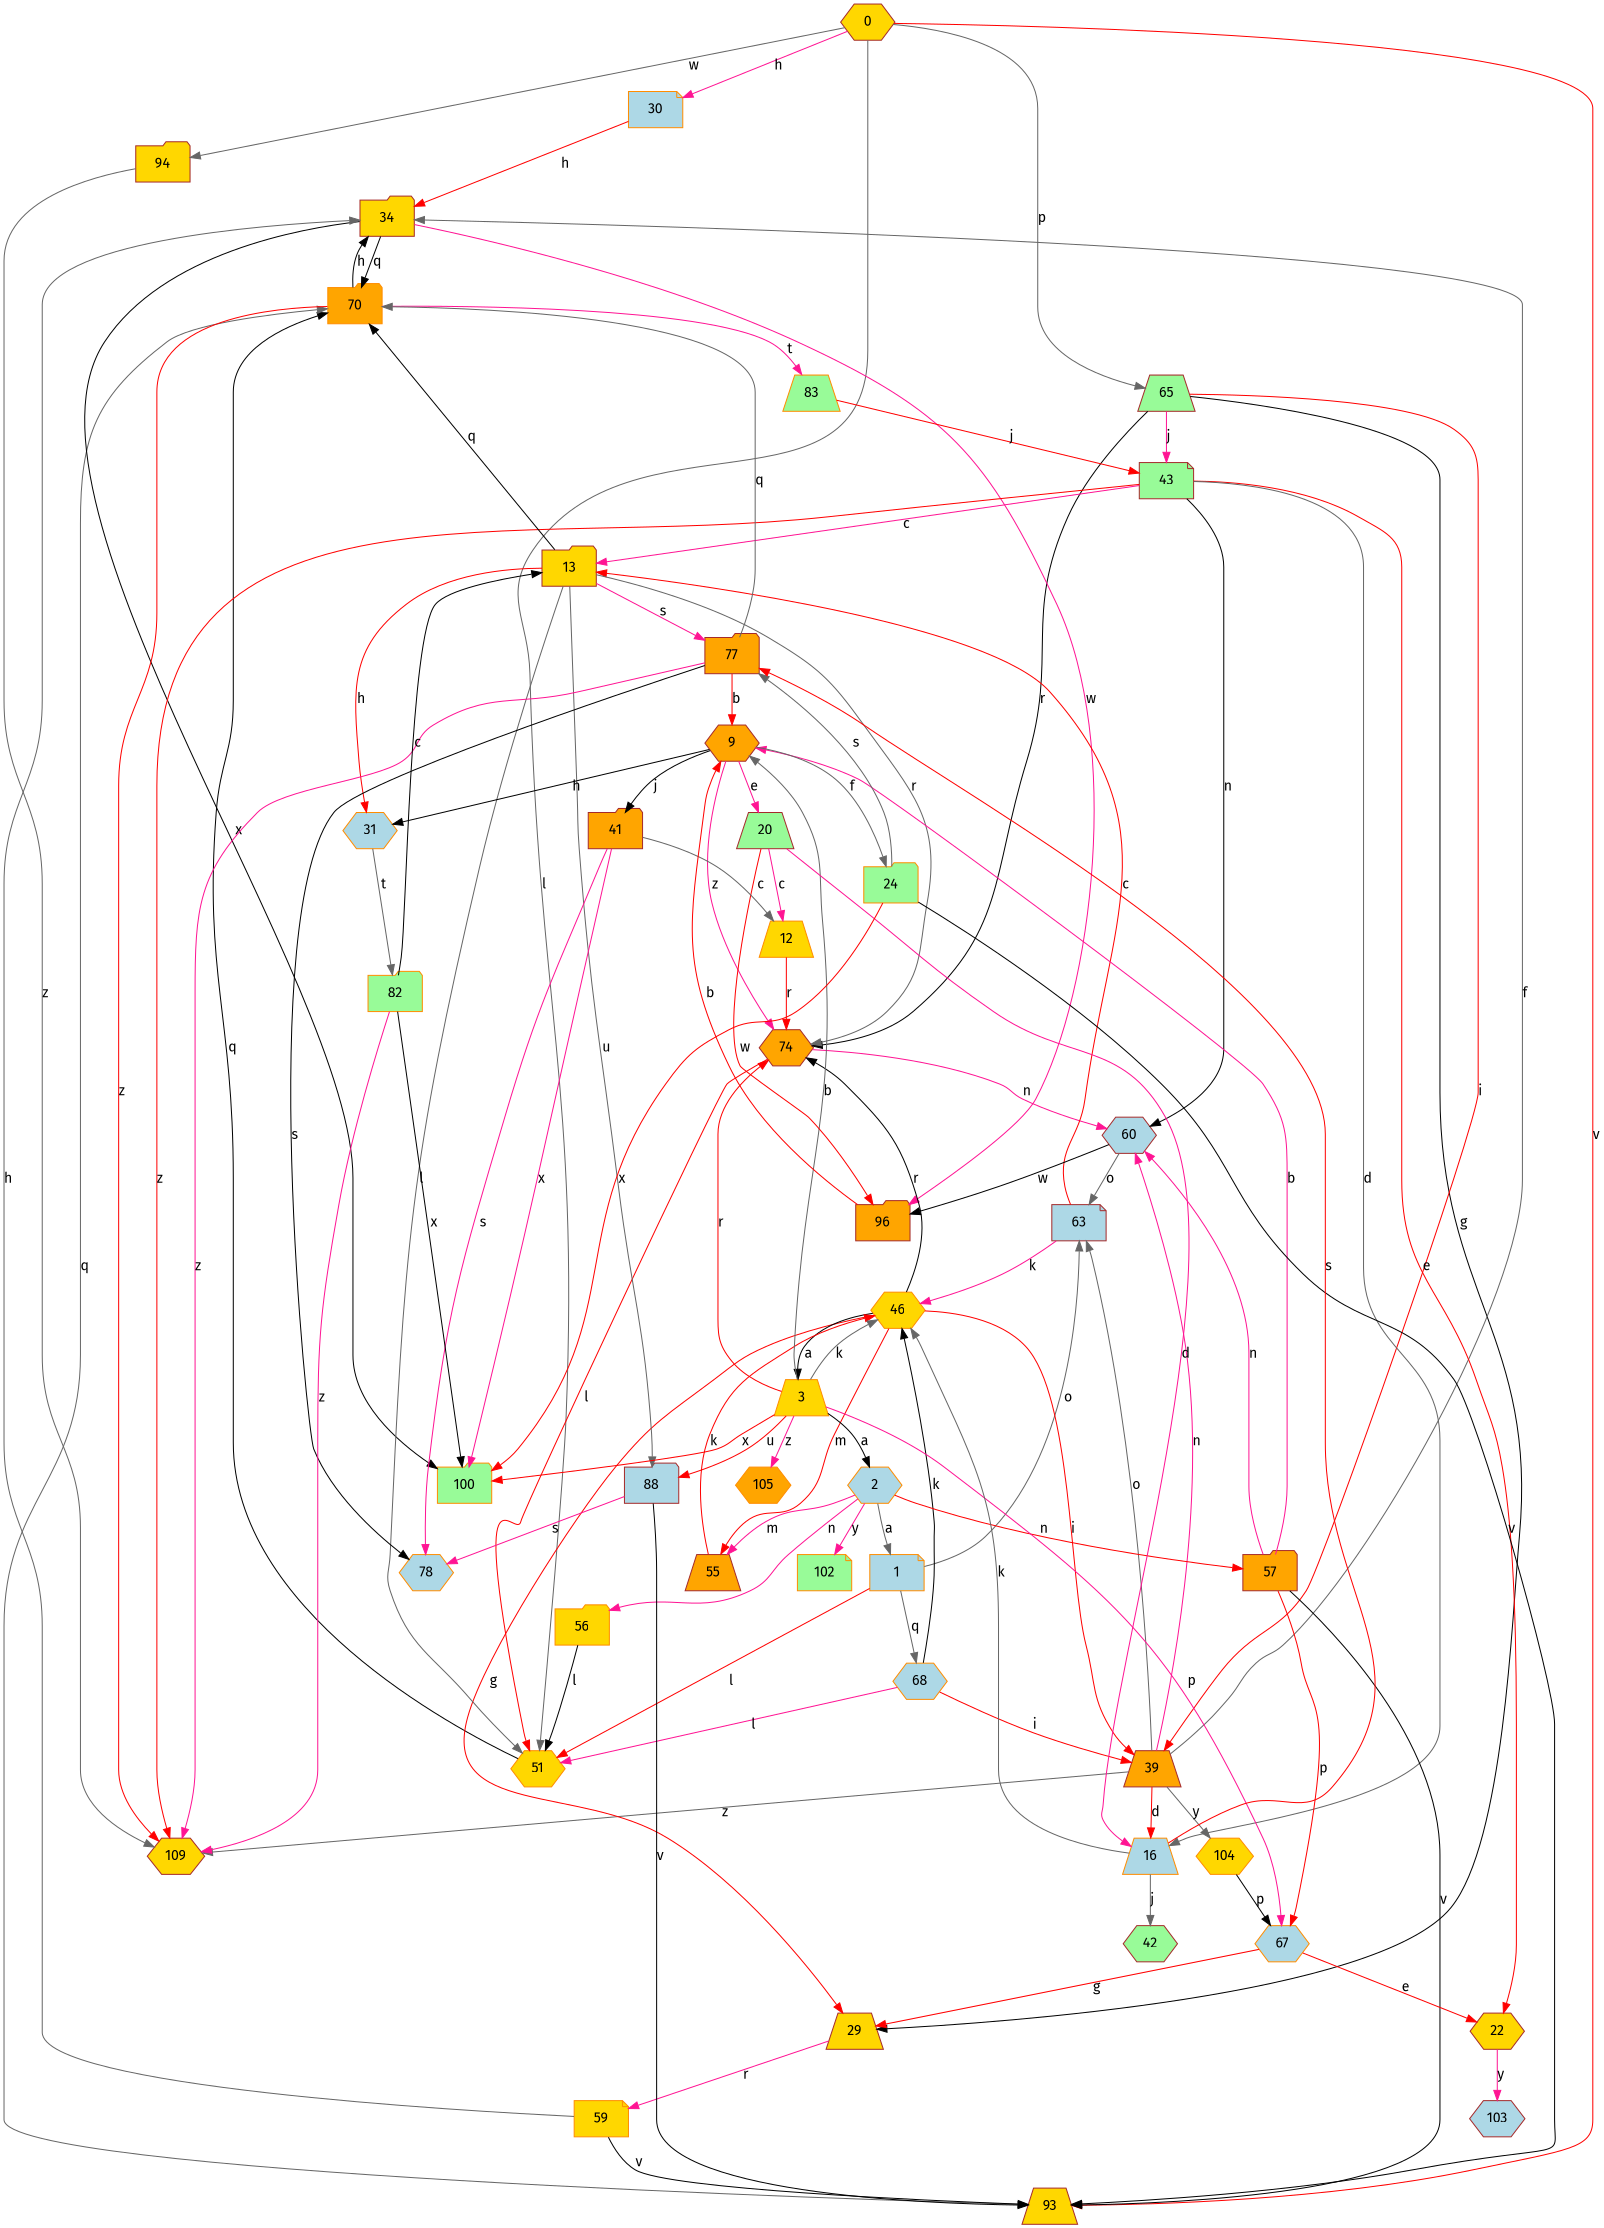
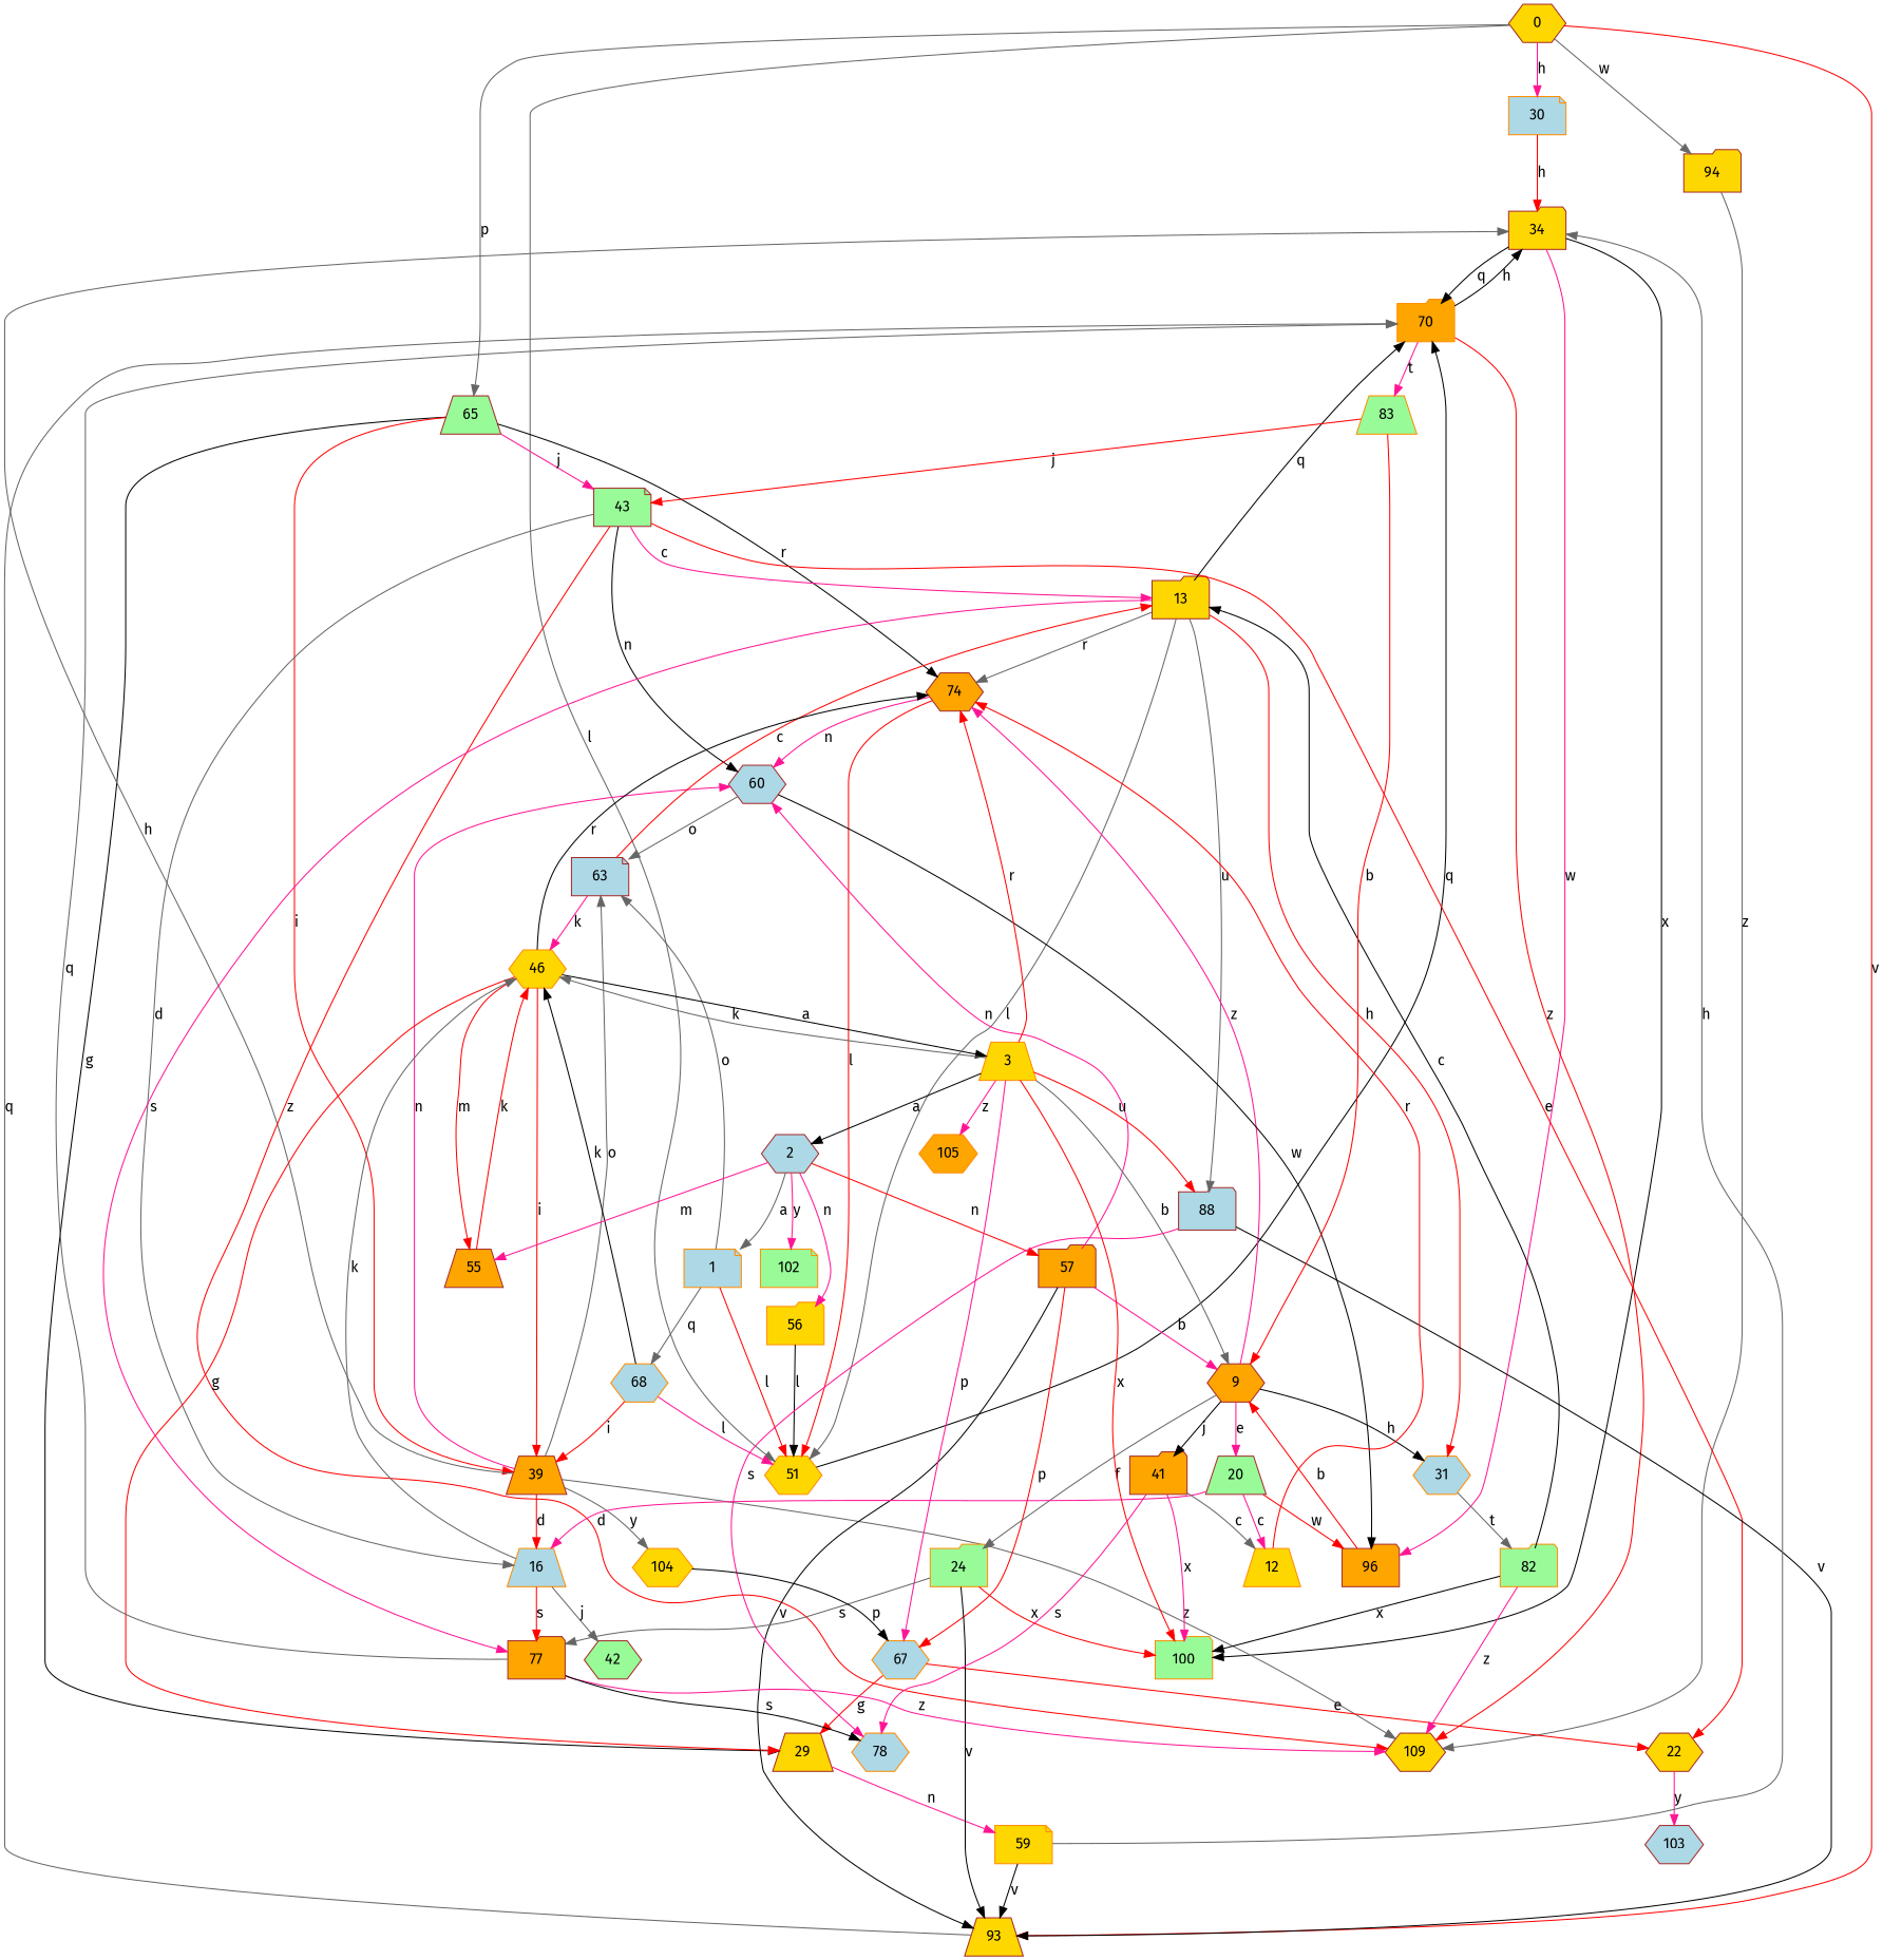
  strict digraph {
    fontname="Fira Sans"
    node [color=brown fillcolor=gold fontname="Fira Sans" shape=hexagon style=filled]
    edge [color=red fontname="Fira Sans"]
    30 [color=darkorange fillcolor=lightblue shape=note]
    0
    51 [color=darkorange]
    65 [fillcolor=palegreen shape=trapezium]
    93 [shape=trapezium]
    94 [shape=folder]
    34 [shape=folder]
    70 [color=darkorange fillcolor=orange shape=folder]
    74 [fillcolor=orange]
    29 [shape=trapezium]
    39 [fillcolor=orange shape=trapezium]
    43 [fillcolor=palegreen shape=note]
    109
    1 [color=darkorange fillcolor=lightblue shape=note]
    63 [fillcolor=lightblue shape=note]
    68 [color=darkorange fillcolor=lightblue]
    46 [color=darkorange]
    13 [shape=folder]
-   2 [color=darkorange fillcolor=lightblue]
+   2 [fillcolor=lightblue]
    55 [fillcolor=orange shape=trapezium]
    56 [color=darkorange shape=folder]
    57 [fillcolor=orange shape=folder]
    102 [color=darkorange fillcolor=palegreen shape=note]
    9 [fillcolor=orange]
    67 [color=darkorange fillcolor=lightblue]
    60 [fillcolor=lightblue]
    3 [color=darkorange shape=trapezium]
    88 [fillcolor=lightblue shape=folder]
    100 [color=darkorange fillcolor=palegreen shape=folder]
    105 [color=darkorange fillcolor=orange]
    20 [fillcolor=palegreen shape=trapezium]
    24 [color=darkorange fillcolor=palegreen shape=folder]
    31 [color=darkorange fillcolor=lightblue]
    41 [fillcolor=orange shape=folder]
    22
    78 [color=darkorange fillcolor=lightblue]
    12 [color=darkorange shape=trapezium]
    16 [color=darkorange fillcolor=lightblue shape=trapezium]
    96 [fillcolor=orange shape=folder]
    77 [fillcolor=orange shape=folder]
    82 [color=darkorange fillcolor=palegreen shape=folder]
    83 [color=darkorange fillcolor=palegreen shape=trapezium]
    42 [fillcolor=palegreen]
    103 [fillcolor=lightblue]
    59 [color=darkorange shape=note]
    104 [color=darkorange]
    30 -> 34 [label=h]
    0 -> 30 [color=deeppink label=h]
    0 -> 51 [color=gray40 label=l]
    0 -> 65 [color=gray40 label=p]
    0 -> 93 [label=v]
    0 -> 94 [color=gray40 label=w]
    51 -> 70 [color=black label=q]
    65 -> 74 [color=black label=r]
    65 -> 29 [color=black label=g]
    65 -> 39 [label=i]
    65 -> 43 [color=deeppink label=j]
    93 -> 70 [color=gray40 label=q]
    94 -> 109 [color=gray40 label=z]
    34 -> 70 [color=black label=q]
    34 -> 100 [color=black label=x]
    34 -> 96 [color=deeppink label=w]
    70 -> 34 [color=black label=h]
    70 -> 109 [label=z]
    70 -> 83 [color=deeppink label=t]
    74 -> 51 [label=l]
    74 -> 60 [color=deeppink label=n]
-   29 -> 59 [color=deeppink label=r]
-   39 -> 34 [color=gray40 label=f]
+   29 -> 59 [color=deeppink label=n]
+   39 -> 34 [color=gray40 label=h]
    39 -> 109 [color=gray40 label=z]
    39 -> 63 [color=gray40 label=o]
    39 -> 60 [color=deeppink label=n]
    39 -> 16 [label=d]
    39 -> 104 [color=gray40 label=y]
    43 -> 109 [label=z]
    43 -> 13 [color=deeppink label=c]
    43 -> 60 [color=black label=n]
    43 -> 22 [label=e]
    43 -> 16 [color=gray40 label=d]
    1 -> 51 [label=l]
    1 -> 63 [color=gray40 label=o]
    1 -> 68 [color=gray40 label=q]
    63 -> 46 [color=deeppink label=k]
    63 -> 13 [label=c]
    68 -> 51 [color=deeppink label=l]
    68 -> 39 [label=i]
    68 -> 46 [color=black label=k]
    46 -> 74 [color=black label=r]
    46 -> 29 [label=g]
    46 -> 39 [label=i]
    46 -> 55 [label=m]
    46 -> 3 [color=black label=a]
    13 -> 51 [color=gray40 label=l]
    13 -> 70 [color=black label=q]
    13 -> 74 [color=gray40 label=r]
    13 -> 88 [color=gray40 label=u]
    13 -> 31 [label=h]
    13 -> 77 [color=deeppink label=s]
    2 -> 1 [color=gray40 label=a]
    2 -> 55 [color=deeppink label=m]
    2 -> 56 [color=deeppink label=n]
    2 -> 57 [label=n]
    2 -> 102 [color=deeppink label=y]
    55 -> 46 [label=k]
    56 -> 51 [color=black label=l]
    57 -> 93 [color=black label=v]
    57 -> 9 [color=deeppink label=b]
    57 -> 67 [label=p]
    57 -> 60 [color=deeppink label=n]
    9 -> 74 [color=deeppink label=z]
    9 -> 20 [color=deeppink label=e]
    9 -> 24 [color=gray40 label=f]
    9 -> 31 [color=black label=h]
    9 -> 41 [color=black label=j]
    67 -> 29 [label=g]
    67 -> 22 [label=e]
    60 -> 63 [color=gray40 label=o]
    60 -> 96 [color=black label=w]
    3 -> 74 [label=r]
    3 -> 46 [color=gray40 label=k]
    3 -> 2 [color=black label=a]
    3 -> 9 [color=gray40 label=b]
    3 -> 67 [color=deeppink label=p]
    3 -> 88 [label=u]
    3 -> 100 [label=x]
    3 -> 105 [color=deeppink label=z]
    88 -> 93 [color=black label=v]
    88 -> 78 [color=deeppink label=s]
    20 -> 12 [color=deeppink label=c]
    20 -> 16 [color=deeppink label=d]
    20 -> 96 [label=w]
    24 -> 93 [color=black label=v]
    24 -> 100 [label=x]
    24 -> 77 [color=gray40 label=s]
    31 -> 82 [color=gray40 label=t]
    41 -> 100 [color=deeppink label=x]
    41 -> 78 [color=deeppink label=s]
    41 -> 12 [color=gray40 label=c]
    22 -> 103 [color=deeppink label=y]
    12 -> 74 [label=r]
    16 -> 46 [color=gray40 label=k]
    16 -> 77 [label=s]
    16 -> 42 [color=gray40 label=j]
    96 -> 9 [label=b]
    77 -> 70 [color=gray40 label=q]
    77 -> 109 [color=deeppink label=z]
-   77 -> 9 [label=b]
+   83 -> 9 [label=b]
    77 -> 78 [color=black label=s]
    82 -> 109 [color=deeppink label=z]
    82 -> 13 [color=black label=c]
    82 -> 100 [color=black label=x]
    83 -> 43 [label=j]
    59 -> 93 [color=black label=v]
    59 -> 34 [color=gray40 label=h]
    104 -> 67 [color=black label=p]
  }
